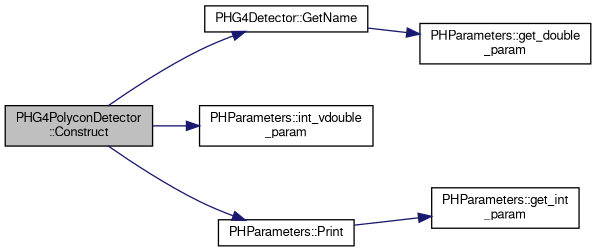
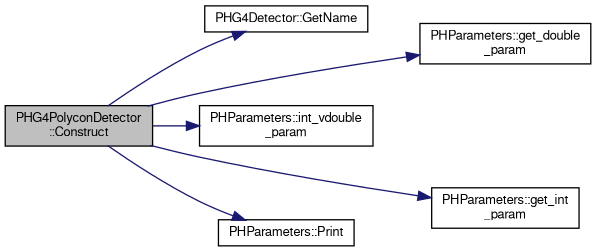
  digraph {
    rankdir=LR
    node [color=black fontname=FreeSans fontsize=10 shape=record]
    edge [color=midnightblue fontname=FreeSans fontsize=10 labelfontname=FreeSans labelfontsize=10 style=solid]
    n1 [fillcolor=grey75 fontcolor=black height=0.2 label="PHG4PolyconDetector\l::Construct" style=filled width=0.4]
    n2 [height=0.2 label="PHParameters::get_double\l_param" width=0.4]
    n3 [height=0.2 label="PHParameters::get_int\l_param" width=0.4]
    n4 [height=0.2 label="PHParameters::int_vdouble\l_param" width=0.4]
    n5 [height=0.2 label="PHG4Detector::GetName" width=0.4]
    n6 [height=0.2 label="PHParameters::Print" width=0.4]
-   n5 -> n2
-   n6 -> n3
+   n1 -> n2
+   n1 -> n3
    n1 -> n4
    n1 -> n5
    n1 -> n6
  }
